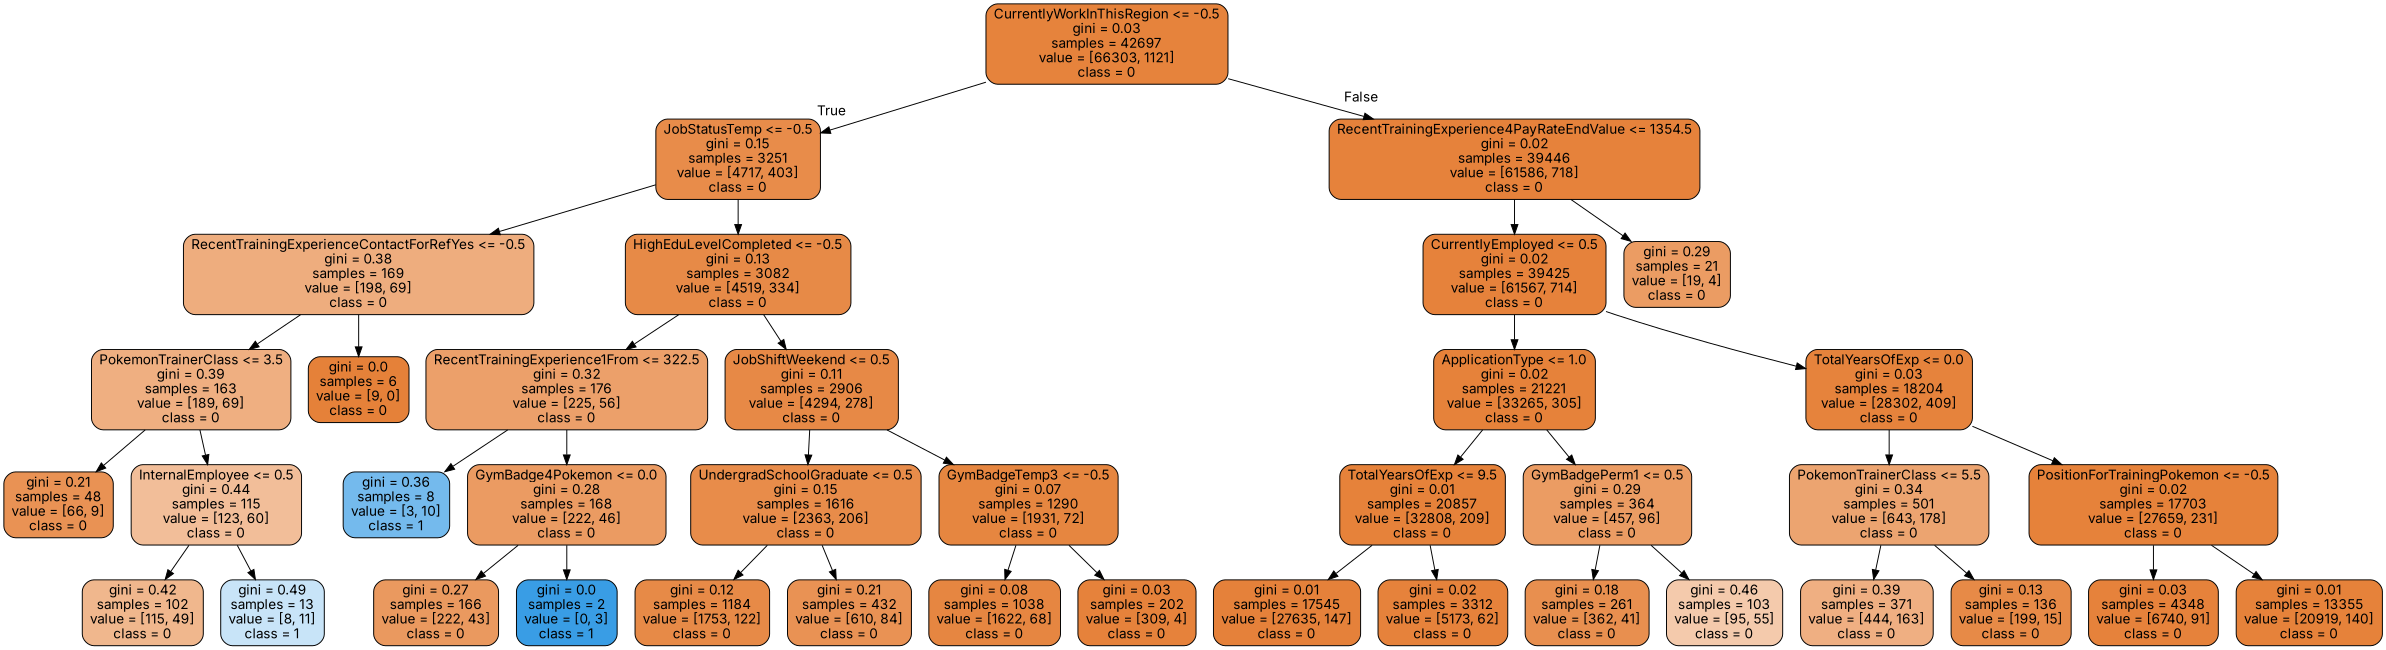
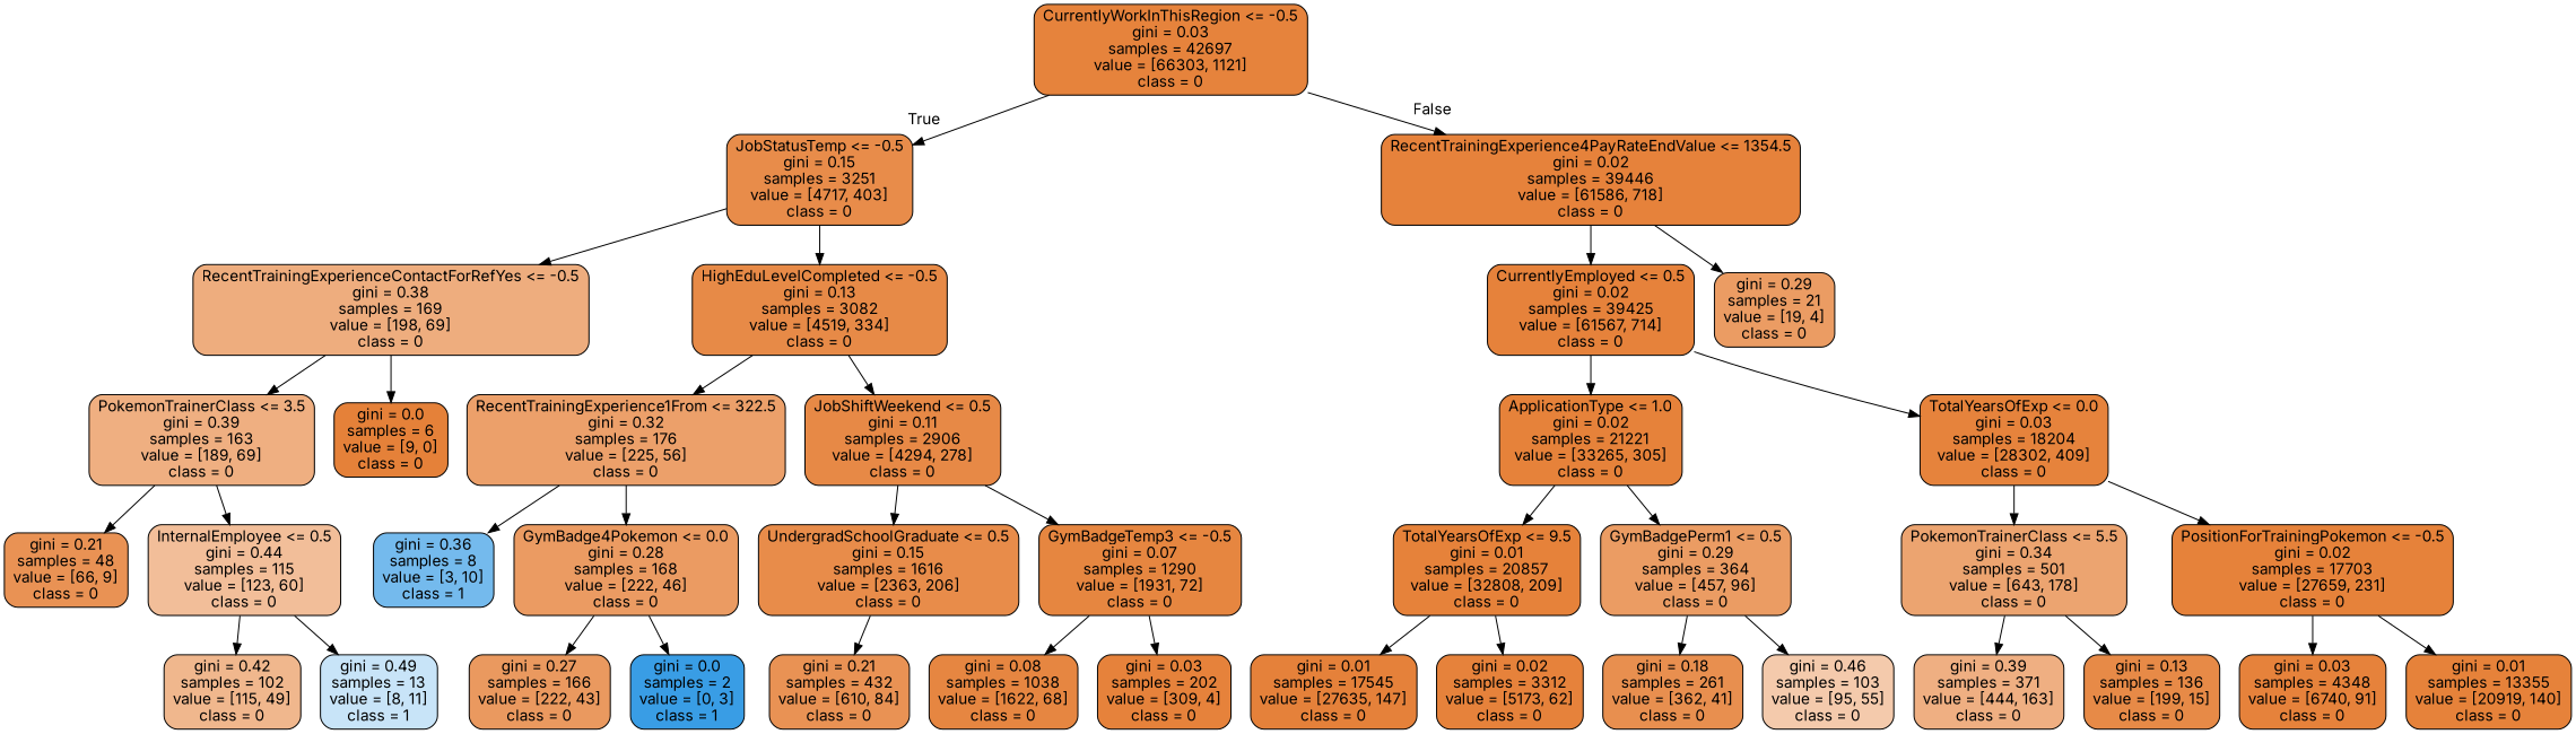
  digraph {
    fontname=Inter
    node [color=black fillcolor="#e58139fc" fontname=Inter shape=box style="filled, rounded"]
    edge [fontname=Inter]
    n1 [fillcolor="#e58139fb" label="CurrentlyWorkInThisRegion <= -0.5\ngini = 0.03\nsamples = 42697\nvalue = [66303, 1121]\nclass = 0"]
    n2 [fillcolor="#e58139e9" label="JobStatusTemp <= -0.5\ngini = 0.15\nsamples = 3251\nvalue = [4717, 403]\nclass = 0"]
    n3 [label="RecentTrainingExperience4PayRateEndValue <= 1354.5\ngini = 0.02\nsamples = 39446\nvalue = [61586, 718]\nclass = 0"]
    n4 [fillcolor="#e58139a6" label="RecentTrainingExperienceContactForRefYes <= -0.5\ngini = 0.38\nsamples = 169\nvalue = [198, 69]\nclass = 0"]
    n5 [fillcolor="#e58139ec" label="HighEduLevelCompleted <= -0.5\ngini = 0.13\nsamples = 3082\nvalue = [4519, 334]\nclass = 0"]
    n6 [label="CurrentlyEmployed <= 0.5\ngini = 0.02\nsamples = 39425\nvalue = [61567, 714]\nclass = 0"]
    n7 [fillcolor="#e58139c9" label="gini = 0.29\nsamples = 21\nvalue = [19, 4]\nclass = 0"]
    n8 [fillcolor="#e58139a2" label="PokemonTrainerClass <= 3.5\ngini = 0.39\nsamples = 163\nvalue = [189, 69]\nclass = 0"]
    n9 [fillcolor="#e58139ff" label="gini = 0.0\nsamples = 6\nvalue = [9, 0]\nclass = 0"]
    n10 [fillcolor="#e58139c0" label="RecentTrainingExperience1From <= 322.5\ngini = 0.32\nsamples = 176\nvalue = [225, 56]\nclass = 0"]
    n11 [fillcolor="#e58139ee" label="JobShiftWeekend <= 0.5\ngini = 0.11\nsamples = 2906\nvalue = [4294, 278]\nclass = 0"]
    n12 [fillcolor="#e58139dc" label="gini = 0.21\nsamples = 48\nvalue = [66, 9]\nclass = 0"]
    n13 [fillcolor="#e5813983" label="InternalEmployee <= 0.5\ngini = 0.44\nsamples = 115\nvalue = [123, 60]\nclass = 0"]
    n14 [fillcolor="#e5813992" label="gini = 0.42\nsamples = 102\nvalue = [115, 49]\nclass = 0"]
    n15 [fillcolor="#399de546" label="gini = 0.49\nsamples = 13\nvalue = [8, 11]\nclass = 1"]
    n16 [fillcolor="#399de5b3" label="gini = 0.36\nsamples = 8\nvalue = [3, 10]\nclass = 1"]
    n17 [fillcolor="#e58139ca" label="GymBadge4Pokemon <= 0.0\ngini = 0.28\nsamples = 168\nvalue = [222, 46]\nclass = 0"]
    n18 [fillcolor="#e58139e9" label="UndergradSchoolGraduate <= 0.5\ngini = 0.15\nsamples = 1616\nvalue = [2363, 206]\nclass = 0"]
    n19 [fillcolor="#e58139f5" label="GymBadgeTemp3 <= -0.5\ngini = 0.07\nsamples = 1290\nvalue = [1931, 72]\nclass = 0"]
    n20 [fillcolor="#e58139ce" label="gini = 0.27\nsamples = 166\nvalue = [222, 43]\nclass = 0"]
    n21 [fillcolor="#399de5ff" label="gini = 0.0\nsamples = 2\nvalue = [0, 3]\nclass = 1"]
-   n22 [fillcolor="#e58139ed" label="gini = 0.12\nsamples = 1184\nvalue = [1753, 122]\nclass = 0"]
    n23 [fillcolor="#e58139dc" label="gini = 0.21\nsamples = 432\nvalue = [610, 84]\nclass = 0"]
    n24 [fillcolor="#e58139f4" label="gini = 0.08\nsamples = 1038\nvalue = [1622, 68]\nclass = 0"]
    n25 [label="gini = 0.03\nsamples = 202\nvalue = [309, 4]\nclass = 0"]
    n26 [fillcolor="#e58139fd" label="ApplicationType <= 1.0\ngini = 0.02\nsamples = 21221\nvalue = [33265, 305]\nclass = 0"]
    n27 [fillcolor="#e58139fb" label="TotalYearsOfExp <= 0.0\ngini = 0.03\nsamples = 18204\nvalue = [28302, 409]\nclass = 0"]
    n28 [fillcolor="#e58139fd" label="TotalYearsOfExp <= 9.5\ngini = 0.01\nsamples = 20857\nvalue = [32808, 209]\nclass = 0"]
    n29 [fillcolor="#e58139c9" label="GymBadgePerm1 <= 0.5\ngini = 0.29\nsamples = 364\nvalue = [457, 96]\nclass = 0"]
    n30 [fillcolor="#e58139b8" label="PokemonTrainerClass <= 5.5\ngini = 0.34\nsamples = 501\nvalue = [643, 178]\nclass = 0"]
    n31 [fillcolor="#e58139fd" label="PositionForTrainingPokemon <= -0.5\ngini = 0.02\nsamples = 17703\nvalue = [27659, 231]\nclass = 0"]
    n32 [fillcolor="#e58139fe" label="gini = 0.01\nsamples = 17545\nvalue = [27635, 147]\nclass = 0"]
    n33 [label="gini = 0.02\nsamples = 3312\nvalue = [5173, 62]\nclass = 0"]
    n34 [fillcolor="#e58139e2" label="gini = 0.18\nsamples = 261\nvalue = [362, 41]\nclass = 0"]
    n35 [fillcolor="#e581396b" label="gini = 0.46\nsamples = 103\nvalue = [95, 55]\nclass = 0"]
    n36 [fillcolor="#e58139a1" label="gini = 0.39\nsamples = 371\nvalue = [444, 163]\nclass = 0"]
    n37 [fillcolor="#e58139ec" label="gini = 0.13\nsamples = 136\nvalue = [199, 15]\nclass = 0"]
    n38 [label="gini = 0.03\nsamples = 4348\nvalue = [6740, 91]\nclass = 0"]
    n39 [fillcolor="#e58139fd" label="gini = 0.01\nsamples = 13355\nvalue = [20919, 140]\nclass = 0"]
    n1 -> n2 [headlabel=True labelangle=45 labeldistance=2.5]
    n1 -> n3 [headlabel=False labelangle=-45 labeldistance=2.5]
    n2 -> n4
    n2 -> n5
    n3 -> n6
    n3 -> n7
    n4 -> n8
    n4 -> n9
    n5 -> n10
    n5 -> n11
    n6 -> n26
    n6 -> n27
    n8 -> n12
    n8 -> n13
    n10 -> n16
    n10 -> n17
    n11 -> n18
    n11 -> n19
    n13 -> n14
    n13 -> n15
    n17 -> n20
    n17 -> n21
-   n18 -> n22
    n18 -> n23
    n19 -> n24
    n19 -> n25
    n26 -> n28
    n26 -> n29
    n27 -> n30
    n27 -> n31
    n28 -> n32
    n28 -> n33
    n29 -> n34
    n29 -> n35
    n30 -> n36
    n30 -> n37
    n31 -> n38
    n31 -> n39
  }
